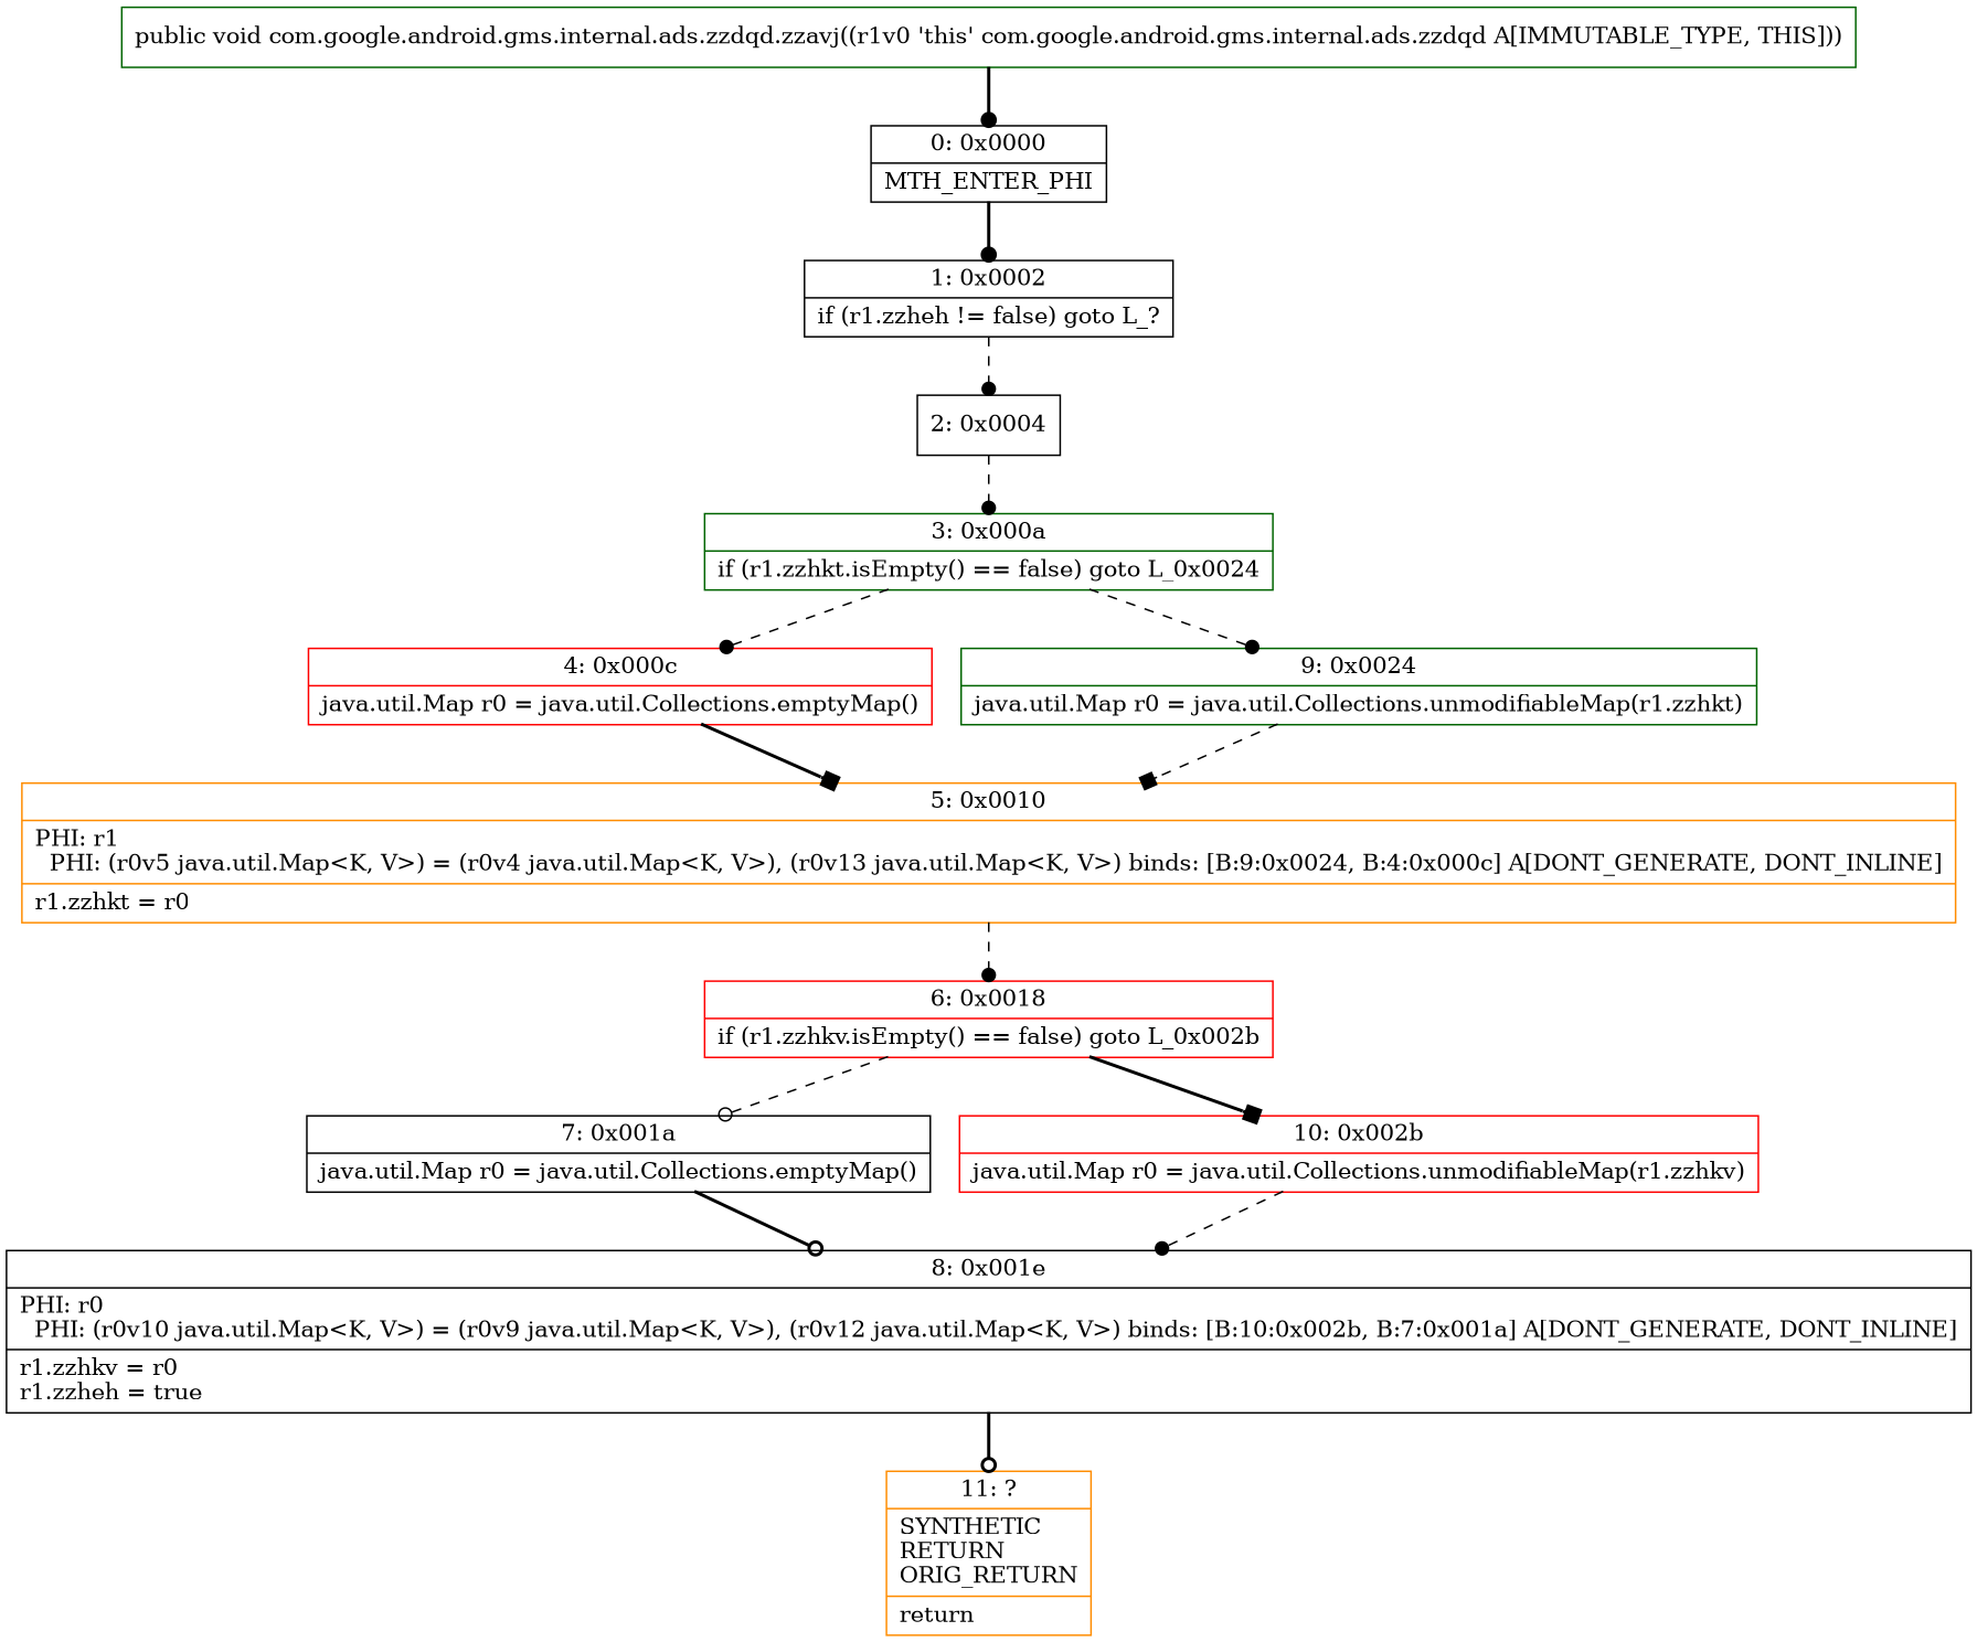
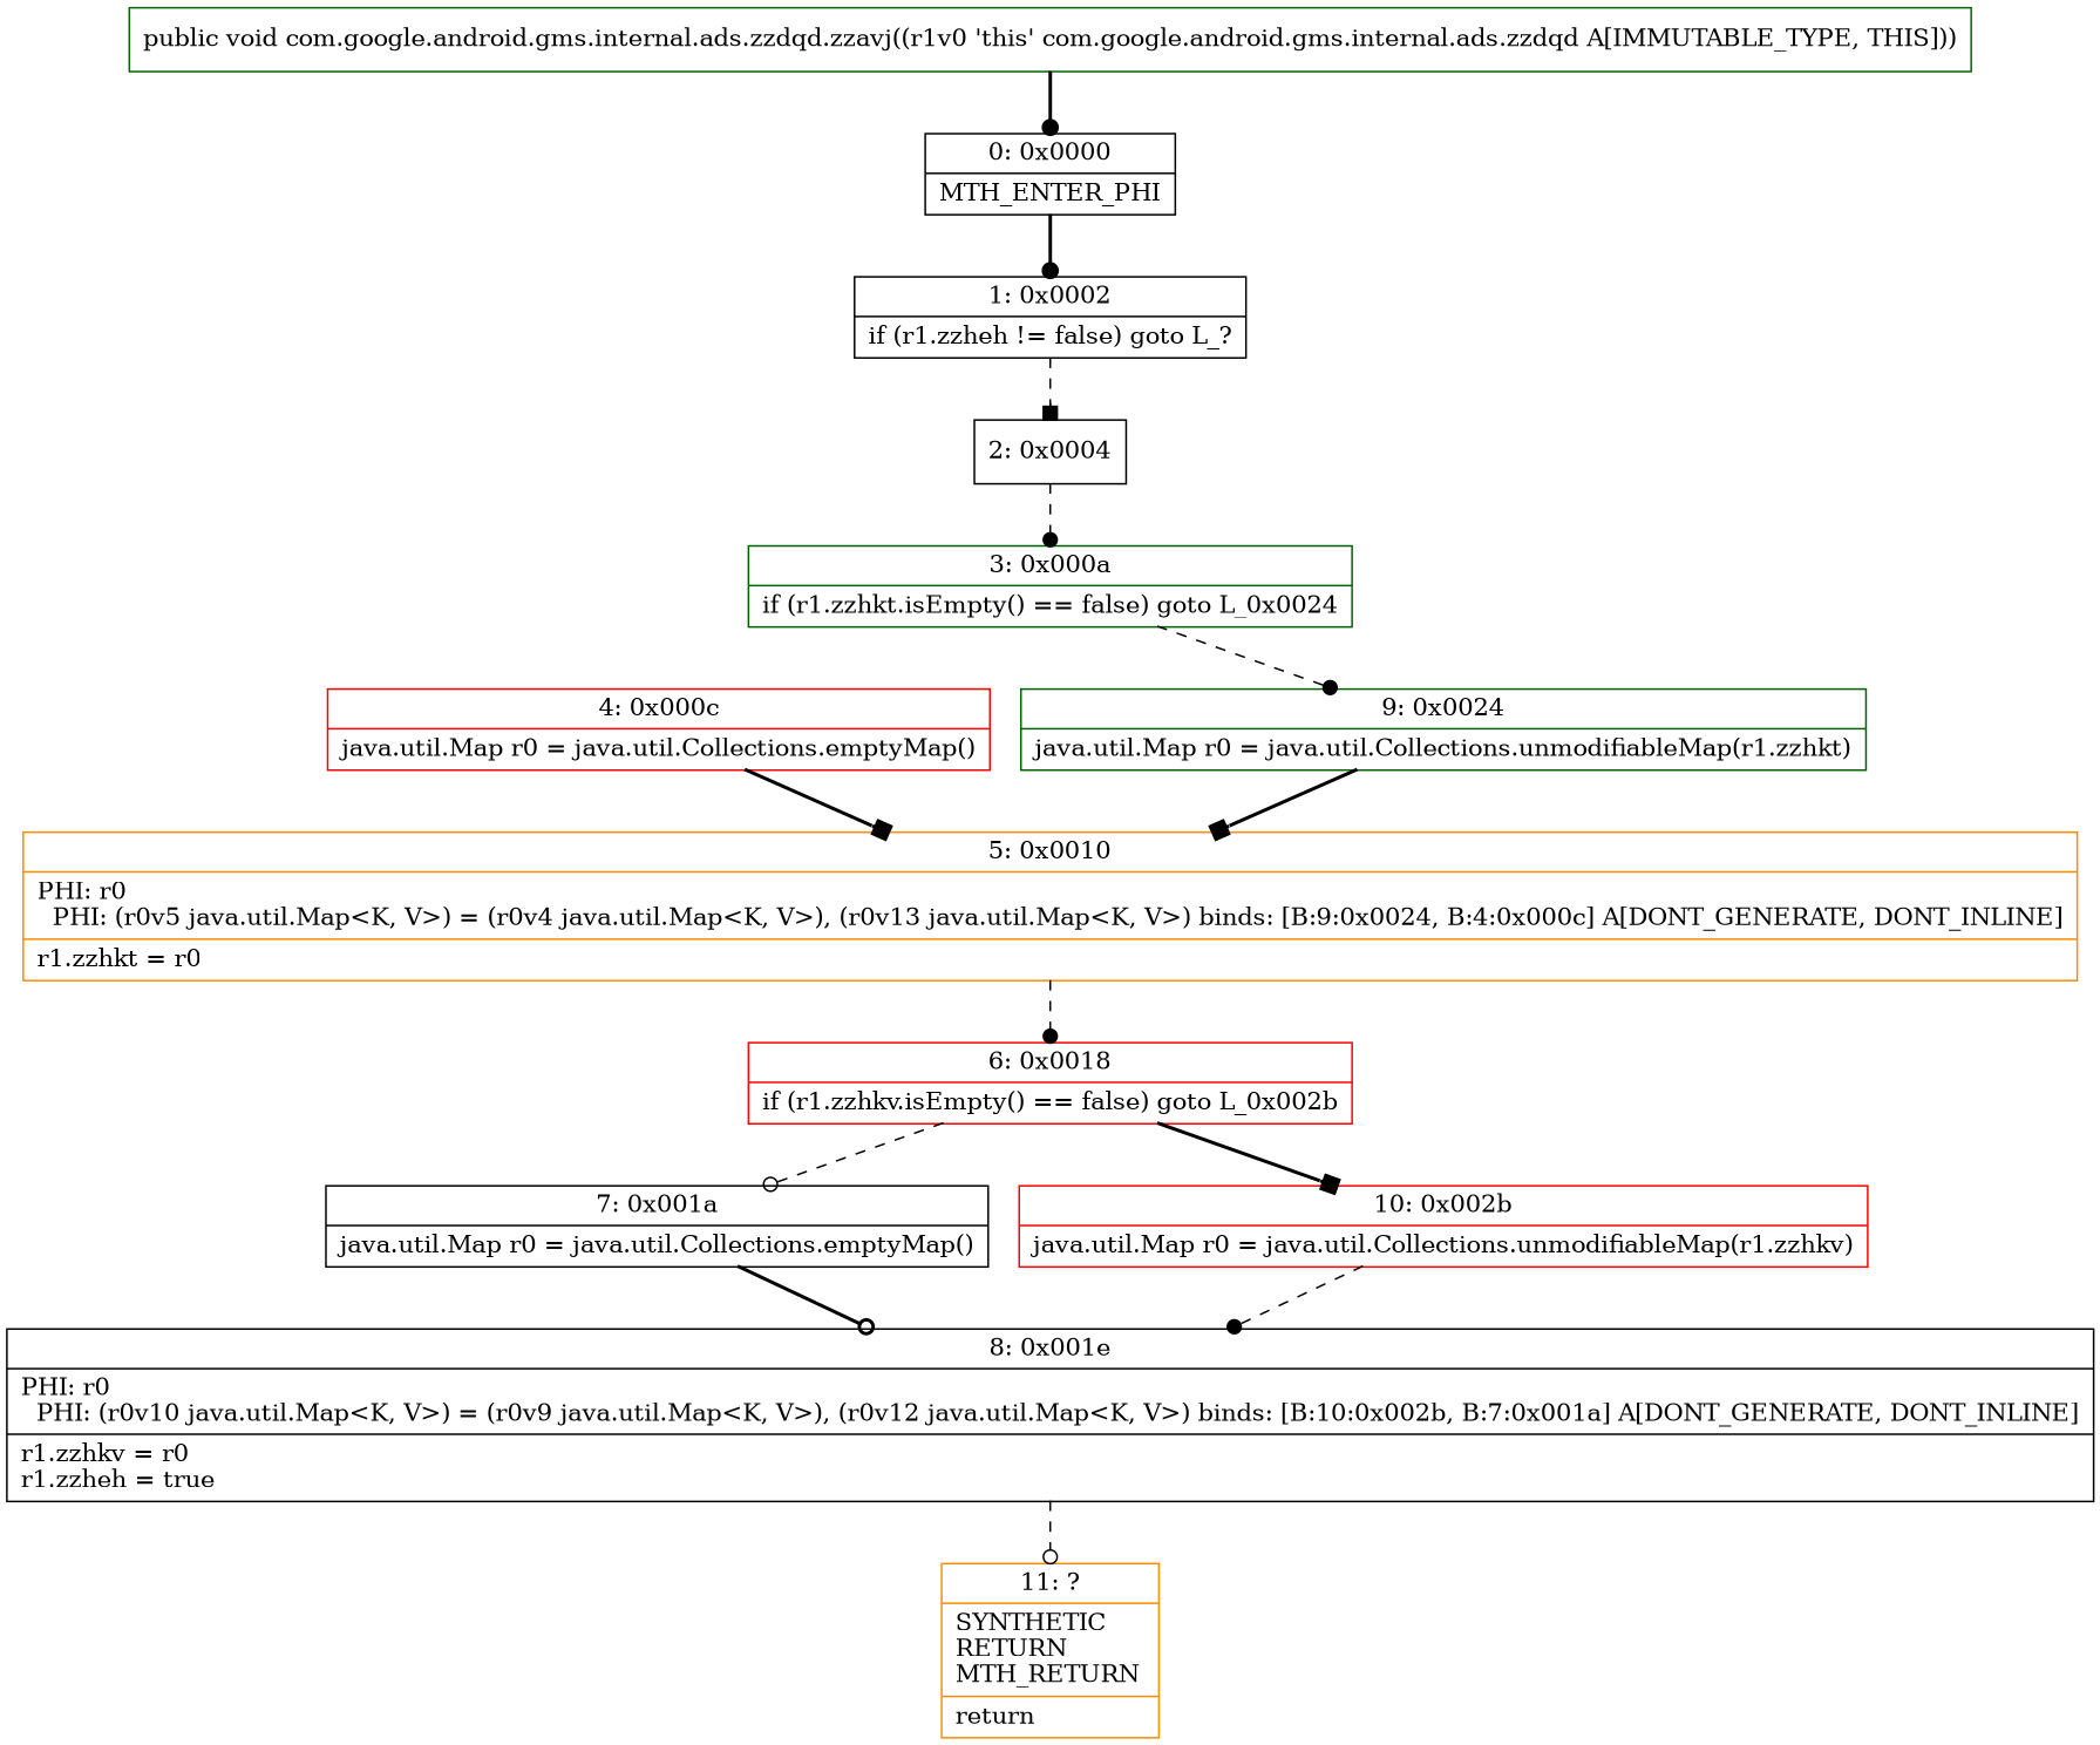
  digraph {
    node [color=black shape=record]
    edge [arrowhead=dot style=dashed]
    n1 [label="{0\:\ 0x0000|MTH_ENTER_PHI\l}"]
    n2 [label="{1\:\ 0x0002|if (r1.zzheh != false) goto L_?\l}"]
    n3 [label="{2\:\ 0x0004}"]
    n4 [color=darkgreen label="{3\:\ 0x000a|if (r1.zzhkt.isEmpty() == false) goto L_0x0024\l}"]
    n5 [color=red label="{4\:\ 0x000c|java.util.Map r0 = java.util.Collections.emptyMap()\l}"]
    n6 [color=darkgreen label="{9\:\ 0x0024|java.util.Map r0 = java.util.Collections.unmodifiableMap(r1.zzhkt)\l}"]
-   n7 [color=darkorange label="{5\:\ 0x0010|PHI: r1 \l  PHI: (r0v5 java.util.Map\<K, V\>) = (r0v4 java.util.Map\<K, V\>), (r0v13 java.util.Map\<K, V\>) binds: [B:9:0x0024, B:4:0x000c] A[DONT_GENERATE, DONT_INLINE]\l|r1.zzhkt = r0\l}"]
+   n7 [color=darkorange label="{5\:\ 0x0010|PHI: r0 \l  PHI: (r0v5 java.util.Map\<K, V\>) = (r0v4 java.util.Map\<K, V\>), (r0v13 java.util.Map\<K, V\>) binds: [B:9:0x0024, B:4:0x000c] A[DONT_GENERATE, DONT_INLINE]\l|r1.zzhkt = r0\l}"]
    n8 [color=red label="{6\:\ 0x0018|if (r1.zzhkv.isEmpty() == false) goto L_0x002b\l}"]
    n9 [label="{7\:\ 0x001a|java.util.Map r0 = java.util.Collections.emptyMap()\l}"]
    n10 [color=red label="{10\:\ 0x002b|java.util.Map r0 = java.util.Collections.unmodifiableMap(r1.zzhkv)\l}"]
    n11 [label="{8\:\ 0x001e|PHI: r0 \l  PHI: (r0v10 java.util.Map\<K, V\>) = (r0v9 java.util.Map\<K, V\>), (r0v12 java.util.Map\<K, V\>) binds: [B:10:0x002b, B:7:0x001a] A[DONT_GENERATE, DONT_INLINE]\l|r1.zzhkv = r0\lr1.zzheh = true\l}"]
-   n12 [color=darkorange label="{11\:\ ?|SYNTHETIC\lRETURN\lORIG_RETURN\l|return\l}"]
+   n12 [color=darkorange label="{11\:\ ?|SYNTHETIC\lRETURN\lMTH_RETURN\l|return\l}"]
    n13 [color=darkgreen label="{public void com.google.android.gms.internal.ads.zzdqd.zzavj((r1v0 'this' com.google.android.gms.internal.ads.zzdqd A[IMMUTABLE_TYPE, THIS])) }"]
    n1 -> n2 [style=bold]
-   n2 -> n3
+   n2 -> n3 [arrowhead=box]
    n3 -> n4
-   n4 -> n5
    n4 -> n6
    n5 -> n7 [arrowhead=box style=bold]
-   n6 -> n7 [arrowhead=box]
+   n6 -> n7 [arrowhead=box style=bold]
    n7 -> n8
    n8 -> n9 [arrowhead=odot]
    n8 -> n10 [arrowhead=box style=bold]
    n9 -> n11 [arrowhead=odot style=bold]
    n10 -> n11
-   n11 -> n12 [arrowhead=odot style=bold]
+   n11 -> n12 [arrowhead=odot]
    n13 -> n1 [style=bold]
  }
